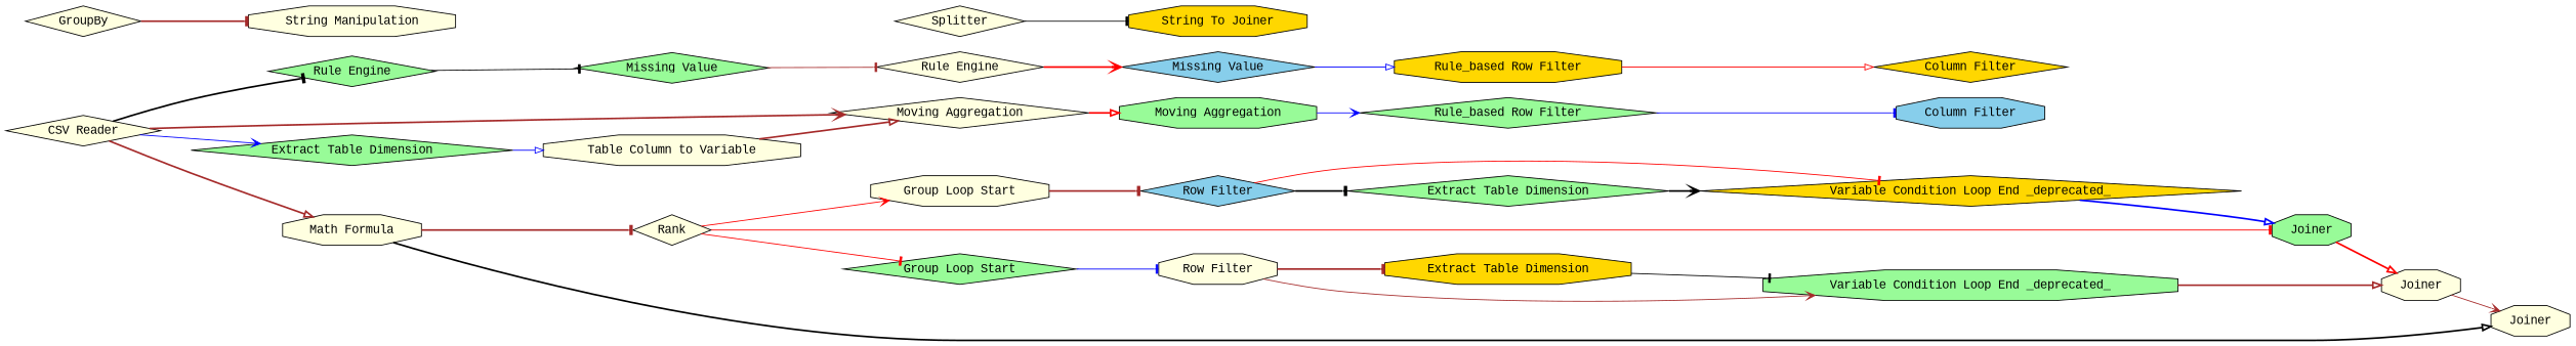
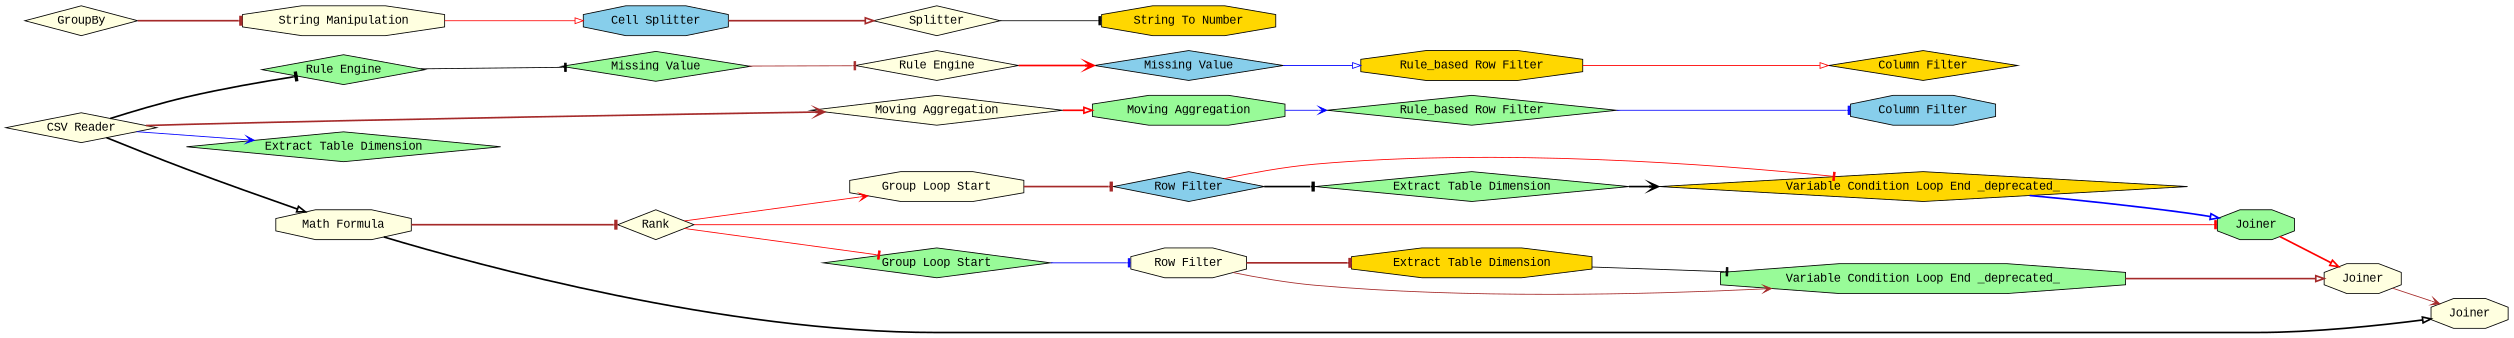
  digraph {
    fontname="Liberation Mono"
    rankdir=LR
    node [fillcolor=lightyellow fontname="Liberation Mono" shape=diamond style=filled]
    edge [arrowhead=tee color=brown fontname="Liberation Mono" style=solid]
    n1 [label="CSV Reader"]
    n2 [fillcolor=palegreen label="Rule Engine"]
    n3 [label="Moving Aggregation"]
    n4 [fillcolor=palegreen label="Extract Table Dimension"]
    n5 [label="Math Formula" shape=octagon]
    n6 [fillcolor=palegreen label="Missing Value"]
    n7 [fillcolor=palegreen label="Moving Aggregation" shape=octagon]
-   n8 [label="Table Column to Variable" shape=octagon]
    n9 [label=GroupBy]
    n10 [label="String Manipulation" shape=octagon]
    n11 [label=Rank]
    n12 [label=Joiner shape=octagon]
    n13 [label="Rule Engine"]
    n14 [fillcolor=skyblue label="Missing Value"]
    n15 [fillcolor=gold label="Rule_based Row Filter" shape=octagon]
    n16 [fillcolor=gold label="Column Filter"]
    n17 [fillcolor=palegreen label="Rule_based Row Filter"]
    n18 [fillcolor=skyblue label="Column Filter" shape=octagon]
+   n19 [fillcolor=skyblue label="Cell Splitter" shape=octagon]
    n20 [label="Group Loop Start" shape=octagon]
    n21 [fillcolor=skyblue label="Row Filter"]
    n22 [fillcolor=gold label="Variable Condition Loop End _deprecated_"]
    n23 [fillcolor=palegreen label="Extract Table Dimension"]
    n24 [label=Splitter]
-   n25 [fillcolor=gold label="String To Joiner" shape=octagon]
+   n25 [fillcolor=gold label="String To Number" shape=octagon]
    n26 [fillcolor=palegreen label=Joiner shape=octagon]
    n27 [label=Joiner shape=octagon]
    n28 [fillcolor=gold label="Extract Table Dimension" shape=octagon]
    n29 [fillcolor=palegreen label="Variable Condition Loop End _deprecated_" shape=octagon]
    n30 [fillcolor=palegreen label="Group Loop Start"]
    n31 [label="Row Filter" shape=octagon]
    n1 -> n2 [color=black style=bold]
    n1 -> n3 [arrowhead=vee style=bold]
    n1 -> n4 [arrowhead=vee color=blue]
-   n1 -> n5 [arrowhead=onormal style=bold]
+   n1 -> n5 [arrowhead=onormal color=black style=bold]
    n2 -> n6 [color=black]
    n3 -> n7 [arrowhead=onormal color=red style=bold]
-   n4 -> n8 [arrowhead=onormal color=blue]
    n5 -> n11 [style=bold]
    n5 -> n12 [arrowhead=onormal color=black style=bold]
    n6 -> n13
    n7 -> n17 [arrowhead=vee color=blue]
-   n8 -> n3 [arrowhead=onormal style=bold]
    n9 -> n10 [style=bold]
+   n10 -> n19 [arrowhead=onormal color=red]
    n11 -> n20 [arrowhead=vee color=red]
    n11 -> n26 [color=red]
    n11 -> n30 [color=red]
    n13 -> n14 [arrowhead=vee color=red style=bold]
    n14 -> n15 [arrowhead=onormal color=blue]
    n15 -> n16 [arrowhead=onormal color=red]
    n17 -> n18 [color=blue]
+   n19 -> n24 [arrowhead=onormal style=bold]
    n20 -> n21 [style=bold]
    n21 -> n22 [color=red]
    n21 -> n23 [color=black style=bold]
    n22 -> n26 [arrowhead=onormal color=blue style=bold]
    n23 -> n22 [arrowhead=vee color=black style=bold]
    n24 -> n25 [color=black]
    n26 -> n27 [arrowhead=onormal color=red style=bold]
    n27 -> n12 [arrowhead=vee]
    n28 -> n29 [color=black]
    n29 -> n27 [arrowhead=onormal style=bold]
    n30 -> n31 [color=blue]
    n31 -> n28 [style=bold]
    n31 -> n29 [arrowhead=vee]
  }
